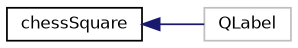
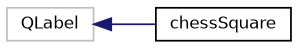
  digraph {
    rankdir=LR
    node [fillcolor=white fontname=Helvetica fontsize=10 shape=record style=filled]
    n1 [color=grey75 height=0.2 label=QLabel width=0.4]
    n2 [color=black height=0.2 label=chessSquare width=0.4]
-   n2 -> n1 [color=midnightblue dir=back fontname=Helvetica fontsize=10 labelfontname=Helvetica labelfontsize=10 style=solid]
+   n1 -> n2 [color=midnightblue dir=back fontname=Helvetica fontsize=10 labelfontname=Helvetica labelfontsize=10 style=solid]
  }
